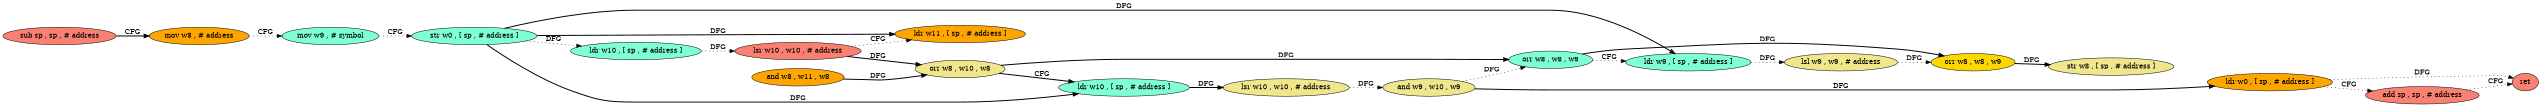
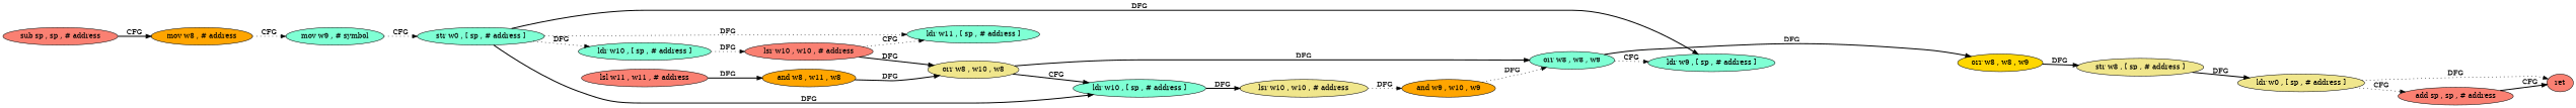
  digraph {
    rankdir=LR
    node [fillcolor=aquamarine style=filled]
    edge [style=dotted]
    n1 [fillcolor=salmon label="sub sp , sp , # address"]
    n2 [fillcolor=orange label="mov w8 , # address"]
    n3 [label="mov w9 , # symbol"]
    n4 [label="str w0 , [ sp , # address ]"]
    n5 [label="ldr w10 , [ sp , # address ]"]
-   n6 [fillcolor=orange label="ldr w11 , [ sp , # address ]"]
+   n6 [label="ldr w11 , [ sp , # address ]"]
    n7 [label="ldr w10 , [ sp , # address ]"]
    n8 [label="ldr w9 , [ sp , # address ]"]
    n9 [fillcolor=salmon label="lsr w10 , w10 , # address"]
    n10 [fillcolor=khaki label="lsr w10 , w10 , # address"]
-   n11 [fillcolor=khaki label="lsl w9 , w9 , # address"]
    n12 [fillcolor=khaki label="orr w8 , w10 , w8"]
    n13 [label="orr w8 , w8 , w9"]
+   n14 [fillcolor=salmon label="lsl w11 , w11 , # address"]
    n15 [fillcolor=orange label="and w8 , w11 , w8"]
    n16 [fillcolor=gold label="orr w8 , w8 , w9"]
-   n17 [fillcolor=khaki label="and w9 , w10 , w9"]
+   n17 [fillcolor=orange label="and w9 , w10 , w9"]
    n18 [fillcolor=khaki label="str w8 , [ sp , # address ]"]
-   n19 [fillcolor=orange label="ldr w0 , [ sp , # address ]"]
+   n19 [fillcolor=khaki label="ldr w0 , [ sp , # address ]"]
    n20 [fillcolor=salmon label="add sp , sp , # address"]
    n21 [fillcolor=salmon label=ret]
    n1 -> n2 [label=CFG style=bold]
    n2 -> n3 [label=CFG]
    n3 -> n4 [label=CFG]
    n4 -> n5 [label=DFG]
-   n4 -> n6 [label=DFG style=bold]
+   n4 -> n6 [label=DFG]
    n4 -> n7 [label=DFG style=bold]
    n4 -> n8 [label=DFG style=bold]
    n5 -> n9 [label=DFG]
    n7 -> n10 [label=DFG style=bold]
-   n8 -> n11 [label=DFG]
    n9 -> n6 [label=CFG]
    n9 -> n12 [label=DFG style=bold]
    n10 -> n17 [label=DFG]
-   n11 -> n16 [label=DFG]
    n12 -> n7 [label=CFG style=bold]
    n12 -> n13 [label=DFG style=bold]
    n13 -> n8 [label=CFG]
    n13 -> n16 [label=DFG style=bold]
+   n14 -> n15 [label=DFG style=bold]
    n15 -> n12 [label=DFG style=bold]
    n16 -> n18 [label=DFG style=bold]
    n17 -> n13 [label=DFG]
-   n17 -> n19 [label=DFG style=bold]
+   n18 -> n19 [label=DFG style=bold]
    n19 -> n20 [label=CFG]
    n19 -> n21 [label=DFG]
-   n20 -> n21 [label=CFG]
+   n20 -> n21 [label=CFG style=bold]
  }
